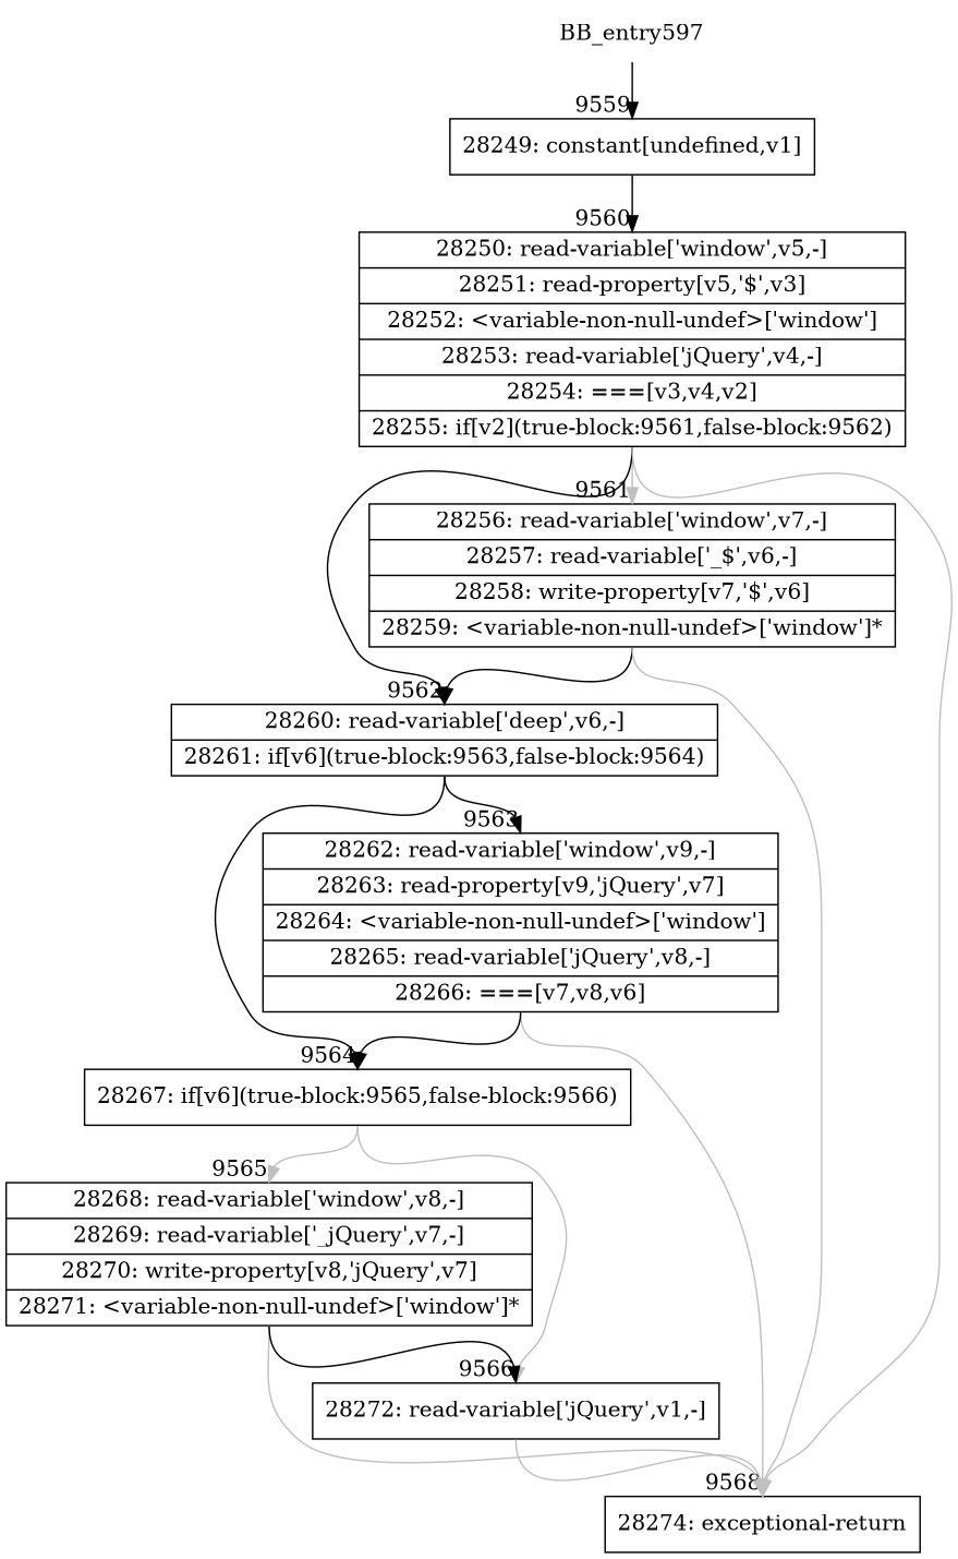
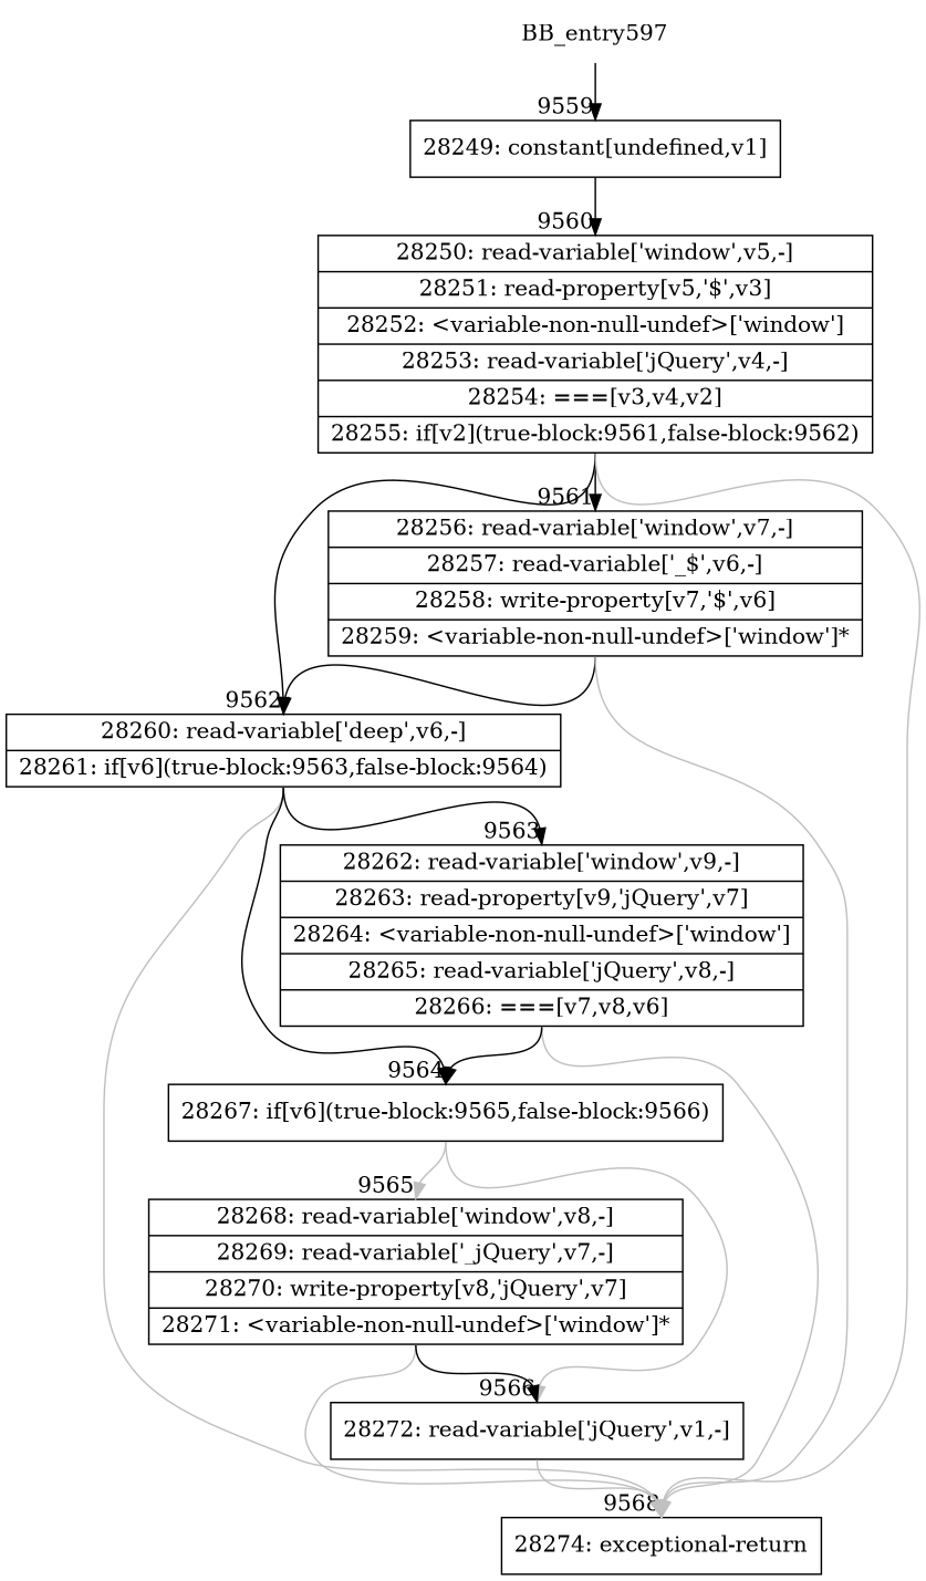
  digraph {
    rankdir=TD
    node [shape=record]
    edge [headport=n tailport=s]
    n1 [label=BB_entry597 shape=none]
    n2 [label="{28249: constant[undefined,v1]}"]
    n3 [label="{28250: read-variable['window',v5,-]|28251: read-property[v5,'$',v3]|28252: \<variable-non-null-undef\>['window']|28253: read-variable['jQuery',v4,-]|28254: ===[v3,v4,v2]|28255: if[v2](true-block:9561,false-block:9562)}"]
    n4 [label="{28256: read-variable['window',v7,-]|28257: read-variable['_$',v6,-]|28258: write-property[v7,'$',v6]|28259: \<variable-non-null-undef\>['window']*}"]
    n5 [label="{28260: read-variable['deep',v6,-]|28261: if[v6](true-block:9563,false-block:9564)}"]
    n6 [label="{28274: exceptional-return}"]
    n7 [label="{28267: if[v6](true-block:9565,false-block:9566)}"]
    n8 [label="{28262: read-variable['window',v9,-]|28263: read-property[v9,'jQuery',v7]|28264: \<variable-non-null-undef\>['window']|28265: read-variable['jQuery',v8,-]|28266: ===[v7,v8,v6]}"]
    n9 [label="{28268: read-variable['window',v8,-]|28269: read-variable['_jQuery',v7,-]|28270: write-property[v8,'jQuery',v7]|28271: \<variable-non-null-undef\>['window']*}"]
    n10 [label="{28272: read-variable['jQuery',v1,-]}"]
    n1 -> n2 [headlabel="    9559"]
    n2 -> n3 [headlabel="      9560"]
-   n3 -> n4 [headlabel="      9561" color=gray]
+   n3 -> n4 [headlabel="      9561"]
    n3 -> n5 [headlabel="      9562"]
    n3 -> n6 [color=gray headlabel="      9568"]
    n4 -> n5
    n4 -> n6 [color=gray]
+   n5 -> n6 [color=gray]
    n5 -> n7 [headlabel="      9564"]
    n5 -> n8 [headlabel="      9563"]
    n7 -> n9 [color=gray headlabel="      9565"]
    n7 -> n10 [color=gray headlabel="      9566"]
    n8 -> n6 [color=gray]
    n8 -> n7
    n9 -> n6 [color=gray]
    n9 -> n10
    n10 -> n6 [color=gray]
  }
